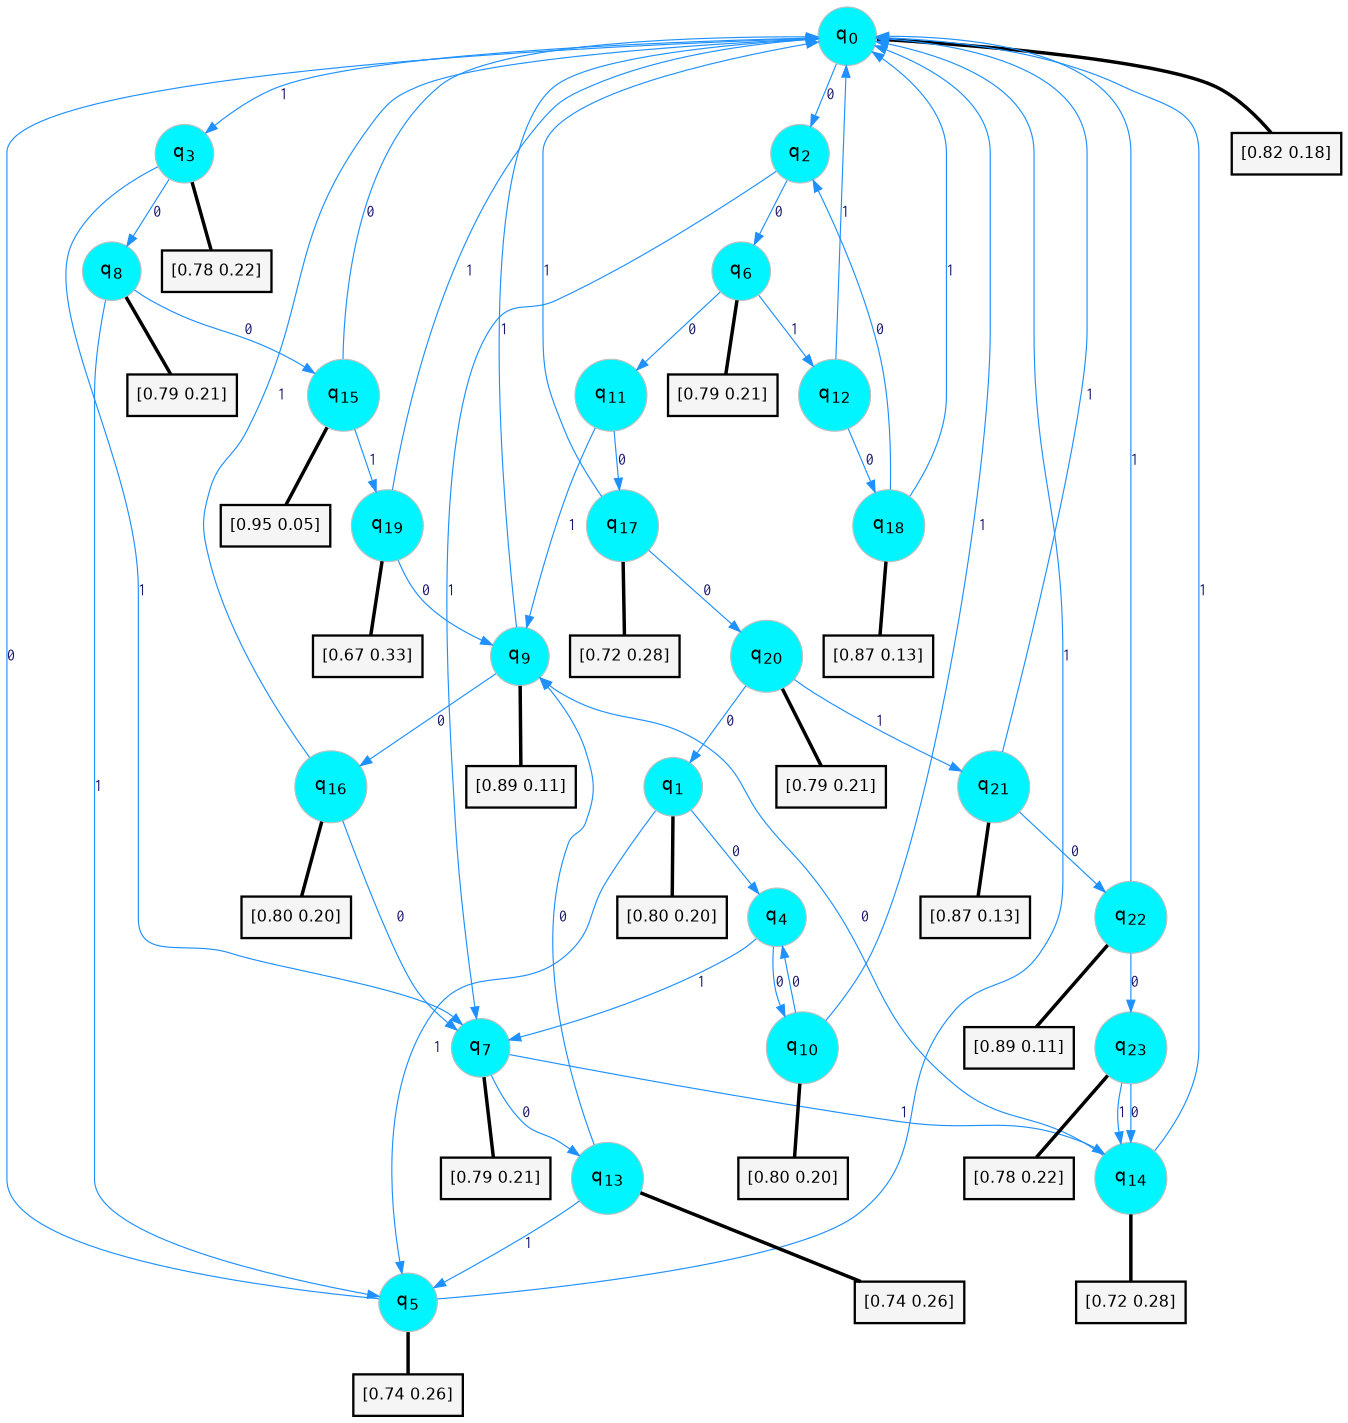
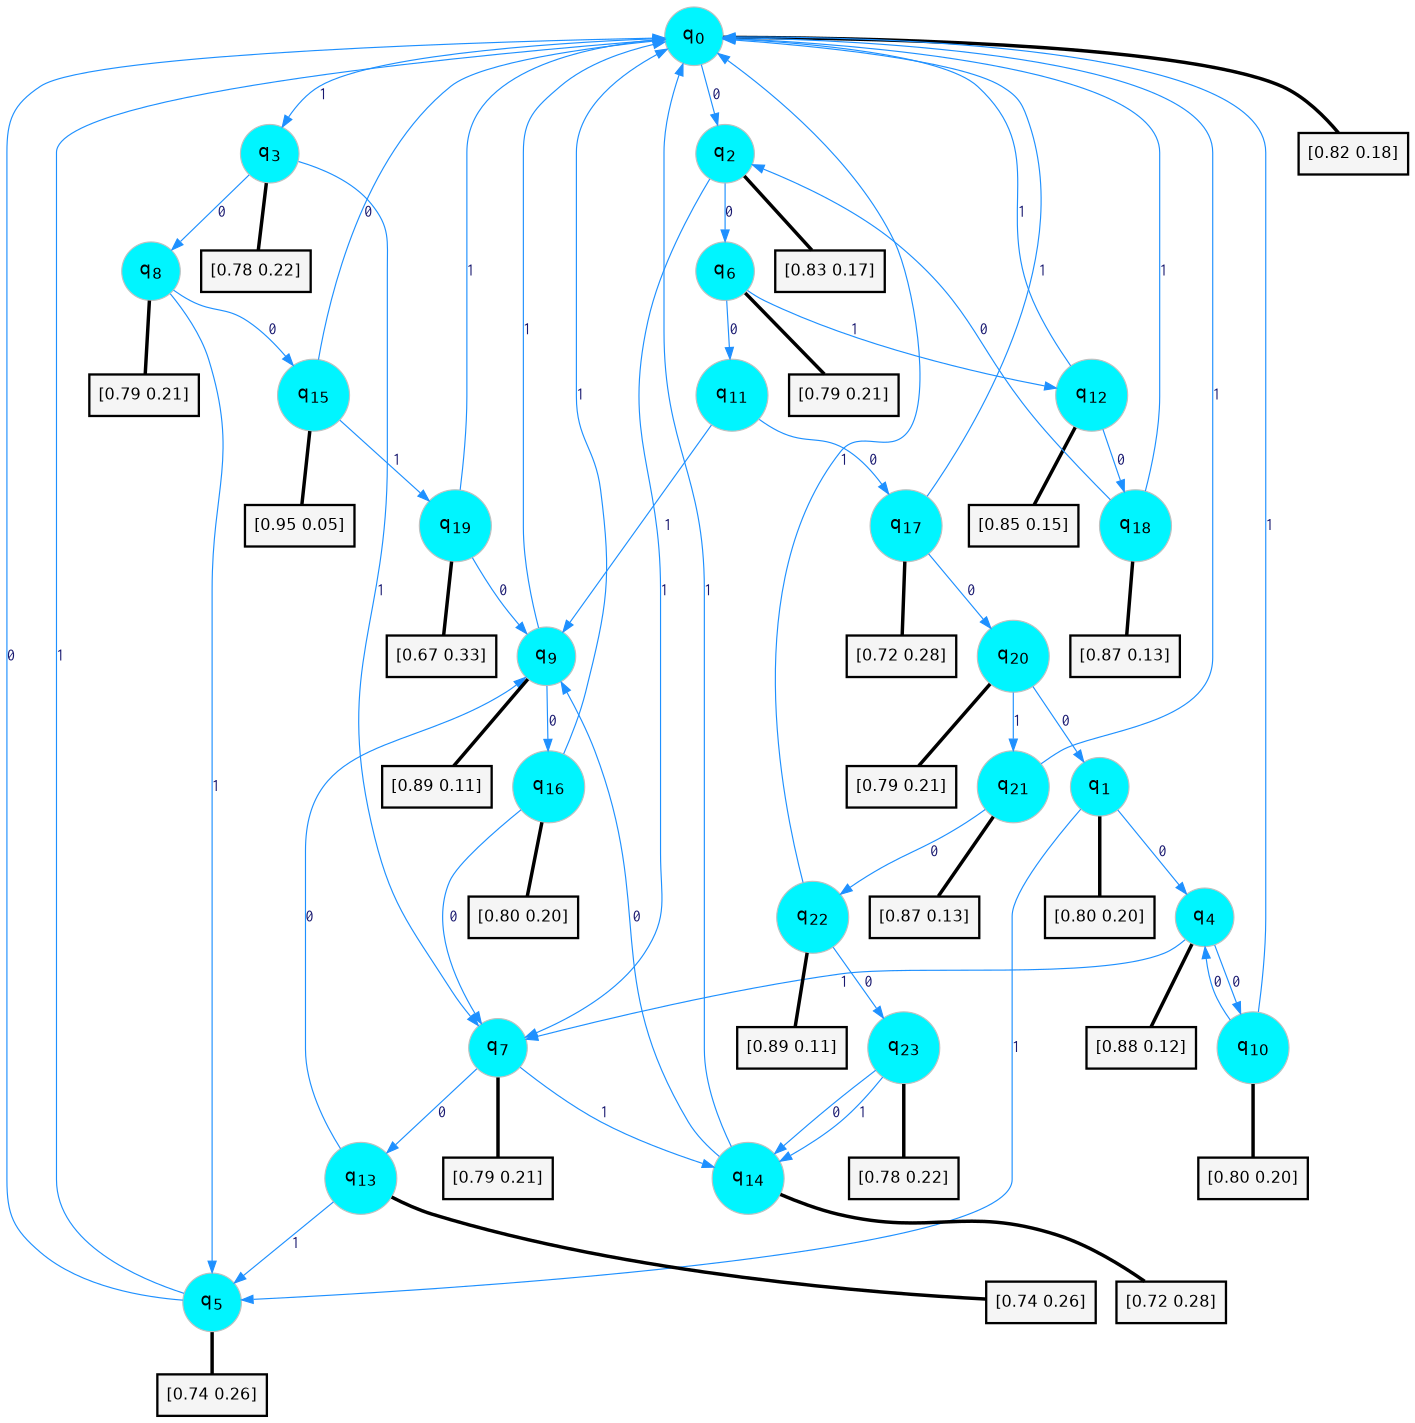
  digraph {
    rankdir=TD
    node [color=gray fillcolor=turquoise1 fontcolor=black fontname=Helvetica fontsize=16 fontweight=bold shape=circle style=filled]
    edge [arrowsize=1 color=dodgerblue1 fontcolor=midnightblue fontname=courier fontweight=bold penwidth=1 style=solid weight=20]
    n1 [label=<q<SUB>0</SUB>>]
    n2 [label=<q<SUB>2</SUB>>]
    n3 [label=<q<SUB>3</SUB>>]
    n4 [color=black fillcolor=whitesmoke fontsize=14 label="[0.82 0.18]" penwidth=2 shape=box]
    n5 [label=<q<SUB>6</SUB>>]
    n6 [label=<q<SUB>7</SUB>>]
+   n7 [color=black fillcolor=whitesmoke fontsize=14 label="[0.83 0.17]" penwidth=2 shape=box]
    n8 [label=<q<SUB>8</SUB>>]
    n9 [color=black fillcolor=whitesmoke fontsize=14 label="[0.78 0.22]" penwidth=2 shape=box]
    n10 [label=<q<SUB>1</SUB>>]
    n11 [label=<q<SUB>4</SUB>>]
    n12 [label=<q<SUB>5</SUB>>]
    n13 [color=black fillcolor=whitesmoke fontsize=14 label="[0.80 0.20]" penwidth=2 shape=box]
    n14 [label=<q<SUB>10</SUB>>]
+   n15 [color=black fillcolor=whitesmoke fontsize=14 label="[0.88 0.12]" penwidth=2 shape=box]
    n16 [color=black fillcolor=whitesmoke fontsize=14 label="[0.74 0.26]" penwidth=2 shape=box]
    n17 [label=<q<SUB>11</SUB>>]
    n18 [label=<q<SUB>12</SUB>>]
    n19 [color=black fillcolor=whitesmoke fontsize=14 label="[0.79 0.21]" penwidth=2 shape=box]
    n20 [label=<q<SUB>13</SUB>>]
    n21 [label=<q<SUB>14</SUB>>]
    n22 [color=black fillcolor=whitesmoke fontsize=14 label="[0.79 0.21]" penwidth=2 shape=box]
    n23 [label=<q<SUB>15</SUB>>]
    n24 [color=black fillcolor=whitesmoke fontsize=14 label="[0.79 0.21]" penwidth=2 shape=box]
    n25 [color=black fillcolor=whitesmoke fontsize=14 label="[0.80 0.20]" penwidth=2 shape=box]
    n26 [label=<q<SUB>9</SUB>>]
    n27 [label=<q<SUB>17</SUB>>]
    n28 [label=<q<SUB>18</SUB>>]
+   n29 [color=black fillcolor=whitesmoke fontsize=14 label="[0.85 0.15]" penwidth=2 shape=box]
    n30 [color=black fillcolor=whitesmoke fontsize=14 label="[0.74 0.26]" penwidth=2 shape=box]
    n31 [color=black fillcolor=whitesmoke fontsize=14 label="[0.72 0.28]" penwidth=2 shape=box]
    n32 [label=<q<SUB>19</SUB>>]
    n33 [color=black fillcolor=whitesmoke fontsize=14 label="[0.95 0.05]" penwidth=2 shape=box]
    n34 [label=<q<SUB>16</SUB>>]
    n35 [color=black fillcolor=whitesmoke fontsize=14 label="[0.89 0.11]" penwidth=2 shape=box]
    n36 [color=black fillcolor=whitesmoke fontsize=14 label="[0.80 0.20]" penwidth=2 shape=box]
    n37 [label=<q<SUB>20</SUB>>]
    n38 [color=black fillcolor=whitesmoke fontsize=14 label="[0.72 0.28]" penwidth=2 shape=box]
    n39 [color=black fillcolor=whitesmoke fontsize=14 label="[0.87 0.13]" penwidth=2 shape=box]
    n40 [color=black fillcolor=whitesmoke fontsize=14 label="[0.67 0.33]" penwidth=2 shape=box]
    n41 [label=<q<SUB>21</SUB>>]
    n42 [color=black fillcolor=whitesmoke fontsize=14 label="[0.79 0.21]" penwidth=2 shape=box]
    n43 [label=<q<SUB>22</SUB>>]
    n44 [color=black fillcolor=whitesmoke fontsize=14 label="[0.87 0.13]" penwidth=2 shape=box]
    n45 [label=<q<SUB>23</SUB>>]
    n46 [color=black fillcolor=whitesmoke fontsize=14 label="[0.89 0.11]" penwidth=2 shape=box]
    n47 [color=black fillcolor=whitesmoke fontsize=14 label="[0.78 0.22]" penwidth=2 shape=box]
    n1 -> n2 [label=0]
    n1 -> n3 [label=1]
    n1 -> n4 [arrowhead=none color=black penwidth=3]
    n2 -> n5 [label=0]
    n2 -> n6 [label=1]
+   n2 -> n7 [arrowhead=none color=black penwidth=3]
    n3 -> n6 [label=1]
    n3 -> n8 [label=0]
    n3 -> n9 [arrowhead=none color=black penwidth=3]
    n5 -> n17 [label=0]
    n5 -> n18 [label=1]
    n5 -> n19 [arrowhead=none color=black penwidth=3]
    n6 -> n20 [label=0]
    n6 -> n21 [label=1]
    n6 -> n22 [arrowhead=none color=black penwidth=3]
    n8 -> n12 [label=1]
    n8 -> n23 [label=0]
    n8 -> n24 [arrowhead=none color=black penwidth=3]
    n10 -> n11 [label=0]
    n10 -> n12 [label=1]
    n10 -> n13 [arrowhead=none color=black penwidth=3]
    n11 -> n6 [label=1]
    n11 -> n14 [label=0]
+   n11 -> n15 [arrowhead=none color=black penwidth=3]
    n12 -> n1 [label=0]
    n12 -> n1 [label=1]
    n12 -> n16 [arrowhead=none color=black penwidth=3]
    n14 -> n1 [label=1]
    n14 -> n11 [label=0]
    n14 -> n25 [arrowhead=none color=black penwidth=3]
    n17 -> n26 [label=1]
    n17 -> n27 [label=0]
    n18 -> n1 [label=1]
    n18 -> n28 [label=0]
+   n18 -> n29 [arrowhead=none color=black penwidth=3]
    n20 -> n12 [label=1]
    n20 -> n26 [label=0]
    n20 -> n30 [arrowhead=none color=black penwidth=3]
    n21 -> n1 [label=1]
    n21 -> n26 [label=0]
    n21 -> n31 [arrowhead=none color=black penwidth=3]
    n23 -> n1 [label=0]
    n23 -> n32 [label=1]
    n23 -> n33 [arrowhead=none color=black penwidth=3]
    n26 -> n1 [label=1]
    n26 -> n34 [label=0]
    n26 -> n35 [arrowhead=none color=black penwidth=3]
    n27 -> n1 [label=1]
    n27 -> n37 [label=0]
    n27 -> n38 [arrowhead=none color=black penwidth=3]
    n28 -> n1 [label=1]
    n28 -> n2 [label=0]
    n28 -> n39 [arrowhead=none color=black penwidth=3]
    n32 -> n1 [label=1]
    n32 -> n26 [label=0]
    n32 -> n40 [arrowhead=none color=black penwidth=3]
    n34 -> n1 [label=1]
    n34 -> n6 [label=0]
    n34 -> n36 [arrowhead=none color=black penwidth=3]
    n37 -> n10 [label=0]
    n37 -> n41 [label=1]
    n37 -> n42 [arrowhead=none color=black penwidth=3]
    n41 -> n1 [label=1]
    n41 -> n43 [label=0]
    n41 -> n44 [arrowhead=none color=black penwidth=3]
    n43 -> n1 [label=1]
    n43 -> n45 [label=0]
    n43 -> n46 [arrowhead=none color=black penwidth=3]
    n45 -> n21 [label=0]
    n45 -> n21 [label=1]
    n45 -> n47 [arrowhead=none color=black penwidth=3]
  }
